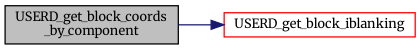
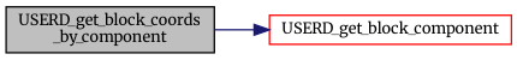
  digraph {
    rankdir=LR
    fontname=Merriweather
    node [fontname=Merriweather fontsize=10 shape=record]
    n1 [color=black fillcolor=grey75 fontcolor=black height=0.2 label="USERD_get_block_coords\l_by_component" style=filled width=0.4]
-   n2 [color=red height=0.2 label=USERD_get_block_iblanking width=0.4]
+   n2 [color=red height=0.2 label=USERD_get_block_component width=0.4]
    n1 -> n2 [color=midnightblue fontname=Merriweather fontsize=10 labelfontname=Helvetica labelfontsize=10 style=solid]
  }
